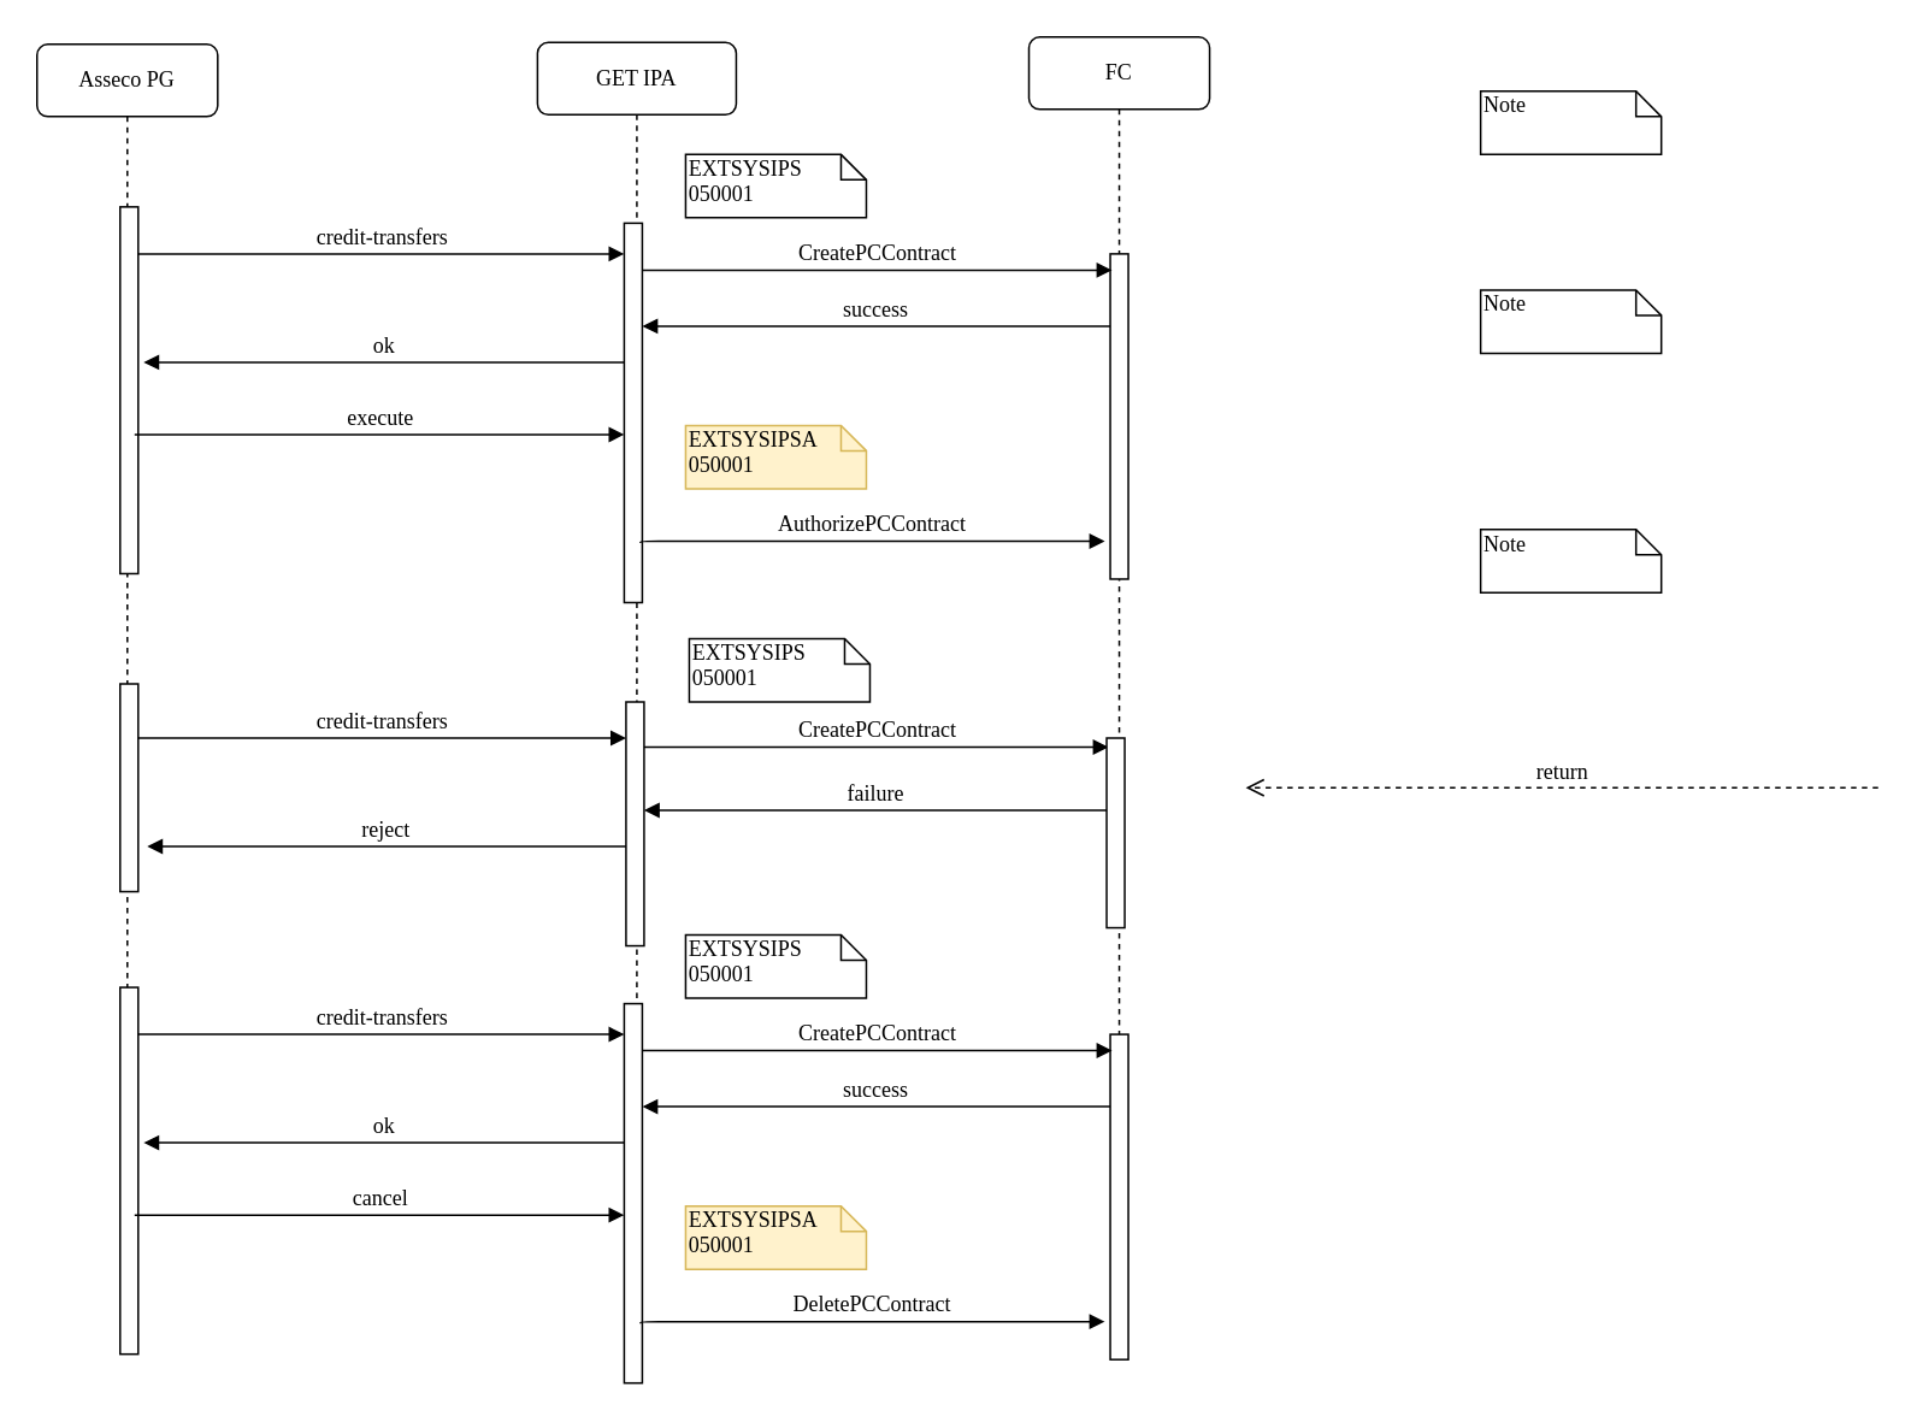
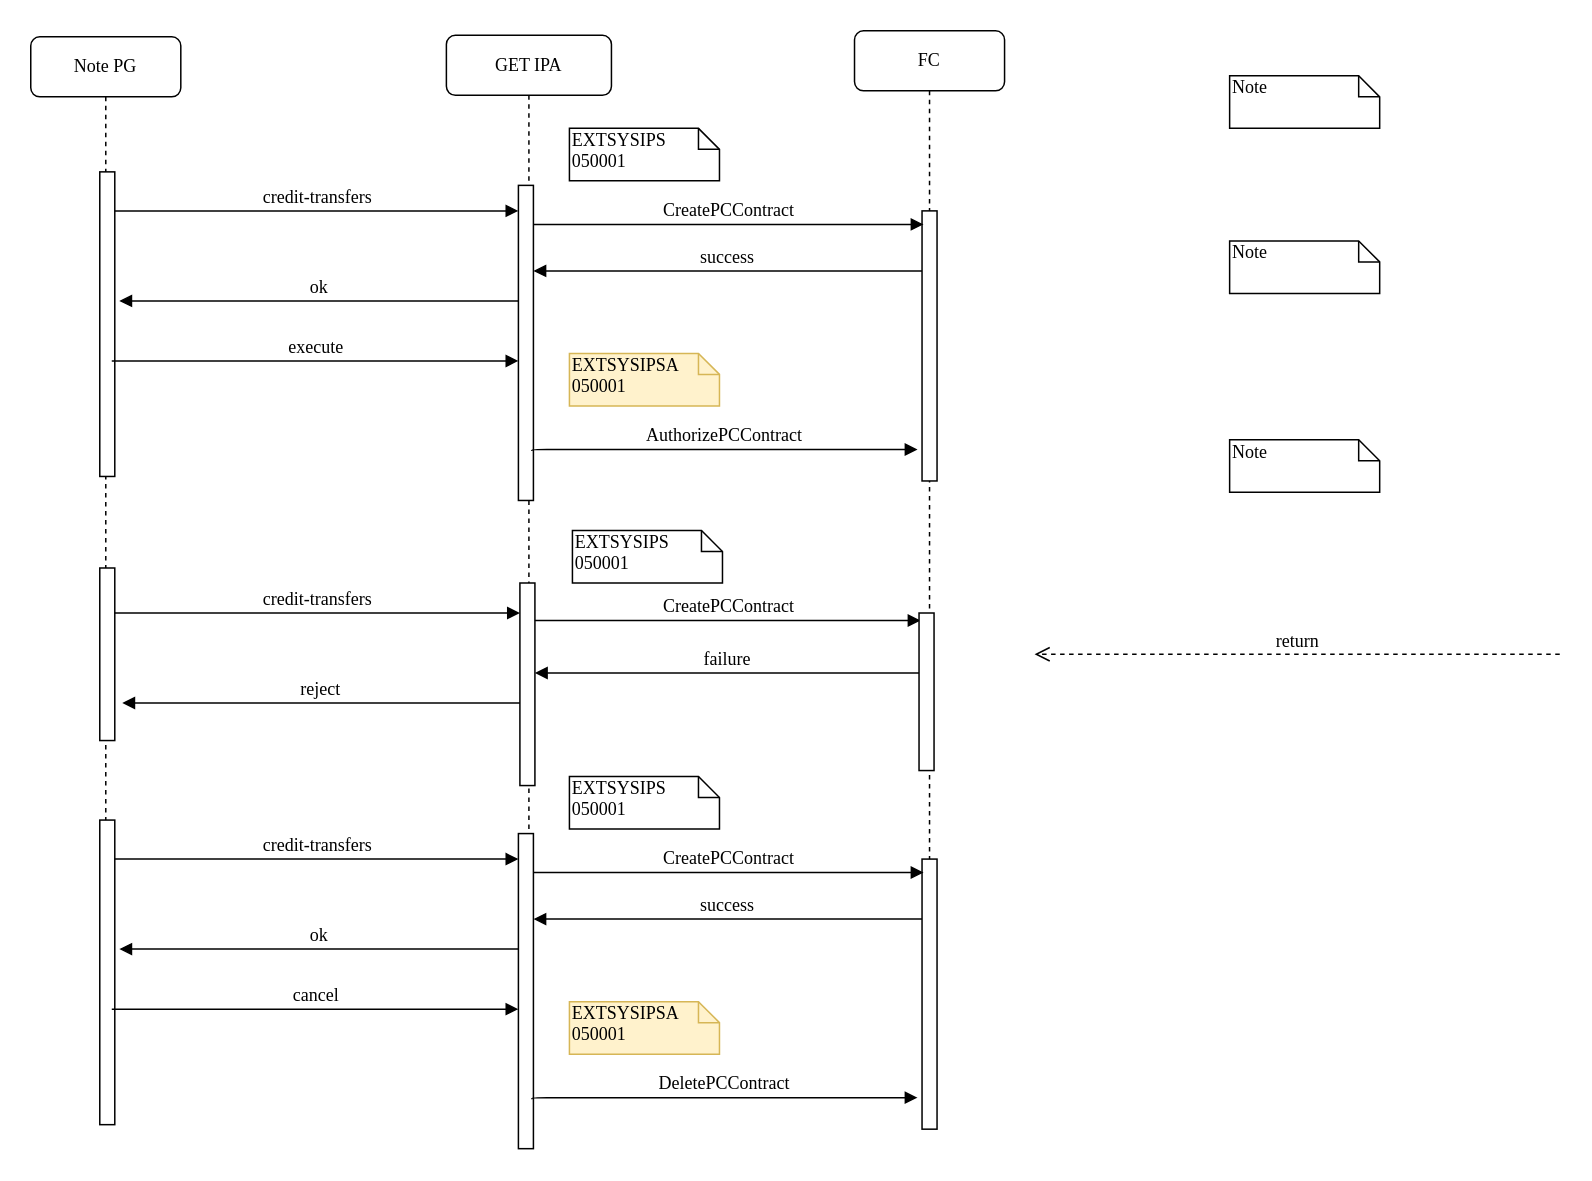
  <mxCell id="0" />
  <mxCell id="1" parent="0" />
- <mxCell id="2" value="Asseco PG" style="shape=umlLifeline;perimeter=lifelinePerimeter;whiteSpace=wrap;html=1;container=1;collapsible=0;recursiveResize=0;outlineConnect=0;rounded=1;shadow=0;comic=0;labelBackgroundColor=none;strokeColor=#000000;strokeWidth=1;fillColor=#FFFFFF;fontFamily=Verdana;fontSize=12;fontColor=#000000;align=center;" parent="1" vertex="1"><mxGeometry x="20" y="24" width="100" height="696" as="geometry" /></mxCell>
+ <mxCell id="2" value="Note PG" style="shape=umlLifeline;perimeter=lifelinePerimeter;whiteSpace=wrap;html=1;container=1;collapsible=0;recursiveResize=0;outlineConnect=0;rounded=1;shadow=0;comic=0;labelBackgroundColor=none;strokeColor=#000000;strokeWidth=1;fillColor=#FFFFFF;fontFamily=Verdana;fontSize=12;fontColor=#000000;align=center;" parent="1" vertex="1"><mxGeometry x="20" y="24" width="100" height="696" as="geometry" /></mxCell>
  <mxCell id="3" value="" style="html=1;points=[];perimeter=orthogonalPerimeter;rounded=0;shadow=0;comic=0;labelBackgroundColor=none;strokeColor=#000000;strokeWidth=1;fillColor=#FFFFFF;fontFamily=Verdana;fontSize=12;fontColor=#000000;align=center;" parent="2" vertex="1"><mxGeometry x="46" y="90" width="10" height="203" as="geometry" /></mxCell>
  <mxCell id="4" value="FC" style="shape=umlLifeline;perimeter=lifelinePerimeter;whiteSpace=wrap;html=1;container=1;collapsible=0;recursiveResize=0;outlineConnect=0;rounded=1;shadow=0;comic=0;labelBackgroundColor=none;strokeColor=#000000;strokeWidth=1;fillColor=#FFFFFF;fontFamily=Verdana;fontSize=12;fontColor=#000000;align=center;" parent="1" vertex="1"><mxGeometry x="569" y="20" width="100" height="710" as="geometry" /></mxCell>
  <mxCell id="5" value="" style="html=1;points=[];perimeter=orthogonalPerimeter;rounded=0;shadow=0;comic=0;labelBackgroundColor=none;strokeColor=#000000;strokeWidth=1;fillColor=#FFFFFF;fontFamily=Verdana;fontSize=12;fontColor=#000000;align=center;" parent="4" vertex="1"><mxGeometry x="45" y="120" width="10" height="180" as="geometry" /></mxCell>
  <mxCell id="6" value="GET IPA" style="shape=umlLifeline;perimeter=lifelinePerimeter;whiteSpace=wrap;html=1;container=1;collapsible=0;recursiveResize=0;outlineConnect=0;rounded=1;shadow=0;comic=0;labelBackgroundColor=none;strokeColor=#000000;strokeWidth=1;fillColor=#FFFFFF;fontFamily=Verdana;fontSize=12;fontColor=#000000;align=center;" parent="1" vertex="1"><mxGeometry x="297" y="23" width="110" height="697" as="geometry" /></mxCell>
  <mxCell id="7" value="" style="html=1;points=[];perimeter=orthogonalPerimeter;rounded=0;shadow=0;comic=0;labelBackgroundColor=none;strokeColor=#000000;strokeWidth=1;fillColor=#FFFFFF;fontFamily=Verdana;fontSize=12;fontColor=#000000;align=center;" parent="6" vertex="1"><mxGeometry x="48" y="100" width="10" height="210" as="geometry" /></mxCell>
  <mxCell id="8" value="" style="html=1;points=[];perimeter=orthogonalPerimeter;rounded=0;shadow=0;comic=0;labelBackgroundColor=none;strokeColor=#000000;strokeWidth=1;fillColor=#FFFFFF;fontFamily=Verdana;fontSize=12;fontColor=#000000;align=center;" parent="6" vertex="1"><mxGeometry x="49" y="365" width="10" height="135" as="geometry" /></mxCell>
  <mxCell id="9" value="" style="html=1;points=[];perimeter=orthogonalPerimeter;rounded=0;shadow=0;comic=0;labelBackgroundColor=none;strokeColor=#000000;strokeWidth=1;fillColor=#FFFFFF;fontFamily=Verdana;fontSize=12;fontColor=#000000;align=center;" parent="6" vertex="1"><mxGeometry x="-231" y="355" width="10" height="115" as="geometry" /></mxCell>
  <mxCell id="10" value="failure" style="html=1;verticalAlign=bottom;endArrow=block;labelBackgroundColor=none;fontFamily=Verdana;fontSize=12;edgeStyle=elbowEdgeStyle;elbow=vertical;" parent="6" source="15" target="8" edge="1"><mxGeometry relative="1" as="geometry"><mxPoint x="274" y="405" as="sourcePoint" /><Array as="points"><mxPoint x="204" y="425" /></Array><mxPoint x="349" y="405" as="targetPoint" /></mxGeometry></mxCell>
  <mxCell id="11" value="&lt;span&gt;credit-transfers&lt;/span&gt;" style="html=1;verticalAlign=bottom;endArrow=block;labelBackgroundColor=none;fontFamily=Verdana;fontSize=12;edgeStyle=elbowEdgeStyle;elbow=vertical;" parent="6" source="9" target="8" edge="1"><mxGeometry relative="1" as="geometry"><mxPoint x="-156" y="385" as="sourcePoint" /><mxPoint x="34" y="370" as="targetPoint" /><Array as="points"><mxPoint x="-66" y="385" /></Array></mxGeometry></mxCell>
  <mxCell id="12" value="CreatePCContract" style="html=1;verticalAlign=bottom;endArrow=block;labelBackgroundColor=none;fontFamily=Verdana;fontSize=12;edgeStyle=elbowEdgeStyle;elbow=vertical;entryX=0.1;entryY=0.05;entryDx=0;entryDy=0;entryPerimeter=0;" parent="6" source="8" target="15" edge="1"><mxGeometry relative="1" as="geometry"><mxPoint x="134" y="385" as="sourcePoint" /><mxPoint x="294" y="393" as="targetPoint" /><Array as="points" /></mxGeometry></mxCell>
  <mxCell id="13" value="EXTSYSIPS&lt;br&gt;050001&lt;br&gt;" style="shape=note;whiteSpace=wrap;html=1;size=14;verticalAlign=top;align=left;spacingTop=-6;rounded=0;shadow=0;comic=0;labelBackgroundColor=none;strokeColor=#000000;strokeWidth=1;fillColor=#FFFFFF;fontFamily=Verdana;fontSize=12;fontColor=#000000;" parent="6" vertex="1"><mxGeometry x="84" y="330" width="100" height="35" as="geometry" /></mxCell>
  <mxCell id="14" value="reject" style="html=1;verticalAlign=bottom;endArrow=block;labelBackgroundColor=none;fontFamily=Verdana;fontSize=12;edgeStyle=elbowEdgeStyle;elbow=vertical;" parent="6" source="8" edge="1"><mxGeometry relative="1" as="geometry"><mxPoint x="-96" y="455" as="sourcePoint" /><Array as="points" /><mxPoint x="-216" y="445" as="targetPoint" /></mxGeometry></mxCell>
  <mxCell id="15" value="" style="html=1;points=[];perimeter=orthogonalPerimeter;rounded=0;shadow=0;comic=0;labelBackgroundColor=none;strokeColor=#000000;strokeWidth=1;fillColor=#FFFFFF;fontFamily=Verdana;fontSize=12;fontColor=#000000;align=center;" parent="6" vertex="1"><mxGeometry x="315" y="385" width="10" height="105" as="geometry" /></mxCell>
  <mxCell id="16" value="success" style="html=1;verticalAlign=bottom;endArrow=block;labelBackgroundColor=none;fontFamily=Verdana;fontSize=12;edgeStyle=elbowEdgeStyle;elbow=vertical;" parent="1" source="5" target="7" edge="1"><mxGeometry relative="1" as="geometry"><mxPoint x="569" y="160" as="sourcePoint" /><Array as="points"><mxPoint x="499" y="180" /></Array><mxPoint x="644" y="160" as="targetPoint" /></mxGeometry></mxCell>
  <mxCell id="17" value="return" style="html=1;verticalAlign=bottom;endArrow=open;dashed=1;endSize=8;labelBackgroundColor=none;fontFamily=Verdana;fontSize=12;edgeStyle=elbowEdgeStyle;elbow=vertical;" parent="1" edge="1"><mxGeometry relative="1" as="geometry"><mxPoint x="689" y="435.5" as="targetPoint" /><Array as="points"><mxPoint x="1019" y="435.5" /></Array><mxPoint x="1039" y="435.5" as="sourcePoint" /></mxGeometry></mxCell>
  <mxCell id="18" value="&lt;span&gt;credit-transfers&lt;/span&gt;" style="html=1;verticalAlign=bottom;endArrow=block;labelBackgroundColor=none;fontFamily=Verdana;fontSize=12;edgeStyle=elbowEdgeStyle;elbow=vertical;" parent="1" source="3" target="7" edge="1"><mxGeometry relative="1" as="geometry"><mxPoint x="139" y="140" as="sourcePoint" /><mxPoint x="329" y="125" as="targetPoint" /><Array as="points"><mxPoint x="229" y="140" /></Array></mxGeometry></mxCell>
  <mxCell id="19" value="CreatePCContract" style="html=1;verticalAlign=bottom;endArrow=block;labelBackgroundColor=none;fontFamily=Verdana;fontSize=12;edgeStyle=elbowEdgeStyle;elbow=vertical;entryX=0.1;entryY=0.05;entryDx=0;entryDy=0;entryPerimeter=0;" parent="1" source="7" target="5" edge="1"><mxGeometry relative="1" as="geometry"><mxPoint x="429" y="140" as="sourcePoint" /><mxPoint x="589" y="148" as="targetPoint" /><Array as="points" /></mxGeometry></mxCell>
  <mxCell id="20" value="Note" style="shape=note;whiteSpace=wrap;html=1;size=14;verticalAlign=top;align=left;spacingTop=-6;rounded=0;shadow=0;comic=0;labelBackgroundColor=none;strokeColor=#000000;strokeWidth=1;fillColor=#FFFFFF;fontFamily=Verdana;fontSize=12;fontColor=#000000;" parent="1" vertex="1"><mxGeometry x="819" y="50" width="100" height="35" as="geometry" /></mxCell>
  <mxCell id="21" value="Note" style="shape=note;whiteSpace=wrap;html=1;size=14;verticalAlign=top;align=left;spacingTop=-6;rounded=0;shadow=0;comic=0;labelBackgroundColor=none;strokeColor=#000000;strokeWidth=1;fillColor=#FFFFFF;fontFamily=Verdana;fontSize=12;fontColor=#000000;" parent="1" vertex="1"><mxGeometry x="819" y="160" width="100" height="35" as="geometry" /></mxCell>
  <mxCell id="22" value="EXTSYSIPS&lt;br&gt;050001&lt;br&gt;" style="shape=note;whiteSpace=wrap;html=1;size=14;verticalAlign=top;align=left;spacingTop=-6;rounded=0;shadow=0;comic=0;labelBackgroundColor=none;strokeColor=#000000;strokeWidth=1;fillColor=#FFFFFF;fontFamily=Verdana;fontSize=12;fontColor=#000000;" parent="1" vertex="1"><mxGeometry x="379" y="85" width="100" height="35" as="geometry" /></mxCell>
  <mxCell id="23" value="Note" style="shape=note;whiteSpace=wrap;html=1;size=14;verticalAlign=top;align=left;spacingTop=-6;rounded=0;shadow=0;comic=0;labelBackgroundColor=none;strokeColor=#000000;strokeWidth=1;fillColor=#FFFFFF;fontFamily=Verdana;fontSize=12;fontColor=#000000;" parent="1" vertex="1"><mxGeometry x="819" y="292.5" width="100" height="35" as="geometry" /></mxCell>
  <mxCell id="24" value="ok" style="html=1;verticalAlign=bottom;endArrow=block;labelBackgroundColor=none;fontFamily=Verdana;fontSize=12;edgeStyle=elbowEdgeStyle;elbow=vertical;" parent="1" source="7" edge="1"><mxGeometry relative="1" as="geometry"><mxPoint x="199" y="210" as="sourcePoint" /><Array as="points" /><mxPoint x="79" y="200" as="targetPoint" /></mxGeometry></mxCell>
  <mxCell id="25" value="&lt;span&gt;execute&lt;/span&gt;" style="html=1;verticalAlign=bottom;endArrow=block;labelBackgroundColor=none;fontFamily=Verdana;fontSize=12;edgeStyle=elbowEdgeStyle;elbow=vertical;" parent="1" target="7" edge="1"><mxGeometry relative="1" as="geometry"><mxPoint x="74" y="240" as="sourcePoint" /><mxPoint x="204" y="240" as="targetPoint" /><Array as="points"><mxPoint x="239" y="240" /><mxPoint x="239" y="280" /><mxPoint x="289" y="150" /><mxPoint x="109" y="140" /></Array></mxGeometry></mxCell>
  <mxCell id="26" value="AuthorizePCContract" style="html=1;verticalAlign=bottom;endArrow=block;entryX=-0.3;entryY=0.883;labelBackgroundColor=none;fontFamily=Verdana;fontSize=12;edgeStyle=elbowEdgeStyle;elbow=vertical;entryDx=0;entryDy=0;entryPerimeter=0;" parent="1" target="5" edge="1"><mxGeometry relative="1" as="geometry"><mxPoint x="354" y="300" as="sourcePoint" /><mxPoint x="504" y="300" as="targetPoint" /><Array as="points"><mxPoint x="619" y="299" /></Array></mxGeometry></mxCell>
  <mxCell id="27" value="EXTSYSIPSA&lt;br&gt;050001&lt;br&gt;" style="shape=note;whiteSpace=wrap;html=1;size=14;verticalAlign=top;align=left;spacingTop=-6;rounded=0;shadow=0;comic=0;labelBackgroundColor=none;strokeColor=#d6b656;strokeWidth=1;fillColor=#fff2cc;fontFamily=Verdana;fontSize=12;" parent="1" vertex="1"><mxGeometry x="379" y="235" width="100" height="35" as="geometry" /></mxCell>
  <mxCell id="28" value="" style="html=1;points=[];perimeter=orthogonalPerimeter;rounded=0;shadow=0;comic=0;labelBackgroundColor=none;strokeColor=#000000;strokeWidth=1;fillColor=#FFFFFF;fontFamily=Verdana;fontSize=12;fontColor=#000000;align=center;" parent="1" vertex="1"><mxGeometry x="66" y="546" width="10" height="203" as="geometry" /></mxCell>
  <mxCell id="29" value="" style="html=1;points=[];perimeter=orthogonalPerimeter;rounded=0;shadow=0;comic=0;labelBackgroundColor=none;strokeColor=#000000;strokeWidth=1;fillColor=#FFFFFF;fontFamily=Verdana;fontSize=12;fontColor=#000000;align=center;" parent="1" vertex="1"><mxGeometry x="614" y="572" width="10" height="180" as="geometry" /></mxCell>
  <mxCell id="30" value="" style="html=1;points=[];perimeter=orthogonalPerimeter;rounded=0;shadow=0;comic=0;labelBackgroundColor=none;strokeColor=#000000;strokeWidth=1;fillColor=#FFFFFF;fontFamily=Verdana;fontSize=12;fontColor=#000000;align=center;" parent="1" vertex="1"><mxGeometry x="345" y="555" width="10" height="210" as="geometry" /></mxCell>
  <mxCell id="31" value="success" style="html=1;verticalAlign=bottom;endArrow=block;labelBackgroundColor=none;fontFamily=Verdana;fontSize=12;edgeStyle=elbowEdgeStyle;elbow=vertical;" parent="1" source="29" target="30" edge="1"><mxGeometry relative="1" as="geometry"><mxPoint x="569" y="592" as="sourcePoint" /><Array as="points"><mxPoint x="499" y="612" /></Array><mxPoint x="644" y="592" as="targetPoint" /></mxGeometry></mxCell>
  <mxCell id="32" value="&lt;span&gt;credit-transfers&lt;/span&gt;" style="html=1;verticalAlign=bottom;endArrow=block;labelBackgroundColor=none;fontFamily=Verdana;fontSize=12;edgeStyle=elbowEdgeStyle;elbow=vertical;" parent="1" source="28" target="30" edge="1"><mxGeometry relative="1" as="geometry"><mxPoint x="139" y="572" as="sourcePoint" /><mxPoint x="329" y="557" as="targetPoint" /><Array as="points"><mxPoint x="229" y="572" /></Array></mxGeometry></mxCell>
  <mxCell id="33" value="CreatePCContract" style="html=1;verticalAlign=bottom;endArrow=block;labelBackgroundColor=none;fontFamily=Verdana;fontSize=12;edgeStyle=elbowEdgeStyle;elbow=vertical;entryX=0.1;entryY=0.05;entryDx=0;entryDy=0;entryPerimeter=0;" parent="1" source="30" target="29" edge="1"><mxGeometry relative="1" as="geometry"><mxPoint x="429" y="572" as="sourcePoint" /><mxPoint x="589" y="580" as="targetPoint" /><Array as="points" /></mxGeometry></mxCell>
  <mxCell id="34" value="EXTSYSIPS&lt;br&gt;050001&lt;br&gt;" style="shape=note;whiteSpace=wrap;html=1;size=14;verticalAlign=top;align=left;spacingTop=-6;rounded=0;shadow=0;comic=0;labelBackgroundColor=none;strokeColor=#000000;strokeWidth=1;fillColor=#FFFFFF;fontFamily=Verdana;fontSize=12;fontColor=#000000;" parent="1" vertex="1"><mxGeometry x="379" y="517" width="100" height="35" as="geometry" /></mxCell>
  <mxCell id="35" value="ok" style="html=1;verticalAlign=bottom;endArrow=block;labelBackgroundColor=none;fontFamily=Verdana;fontSize=12;edgeStyle=elbowEdgeStyle;elbow=vertical;" parent="1" source="30" edge="1"><mxGeometry relative="1" as="geometry"><mxPoint x="199" y="642" as="sourcePoint" /><Array as="points" /><mxPoint x="79" y="632" as="targetPoint" /></mxGeometry></mxCell>
  <mxCell id="36" value="&lt;span&gt;cancel&lt;/span&gt;" style="html=1;verticalAlign=bottom;endArrow=block;labelBackgroundColor=none;fontFamily=Verdana;fontSize=12;edgeStyle=elbowEdgeStyle;elbow=vertical;" parent="1" target="30" edge="1"><mxGeometry relative="1" as="geometry"><mxPoint x="74" y="672" as="sourcePoint" /><mxPoint x="204" y="672" as="targetPoint" /><Array as="points"><mxPoint x="239" y="672" /><mxPoint x="239" y="712" /><mxPoint x="289" y="582" /><mxPoint x="109" y="572" /></Array></mxGeometry></mxCell>
  <mxCell id="37" value="DeletePCContract" style="html=1;verticalAlign=bottom;endArrow=block;entryX=-0.3;entryY=0.883;labelBackgroundColor=none;fontFamily=Verdana;fontSize=12;edgeStyle=elbowEdgeStyle;elbow=vertical;entryDx=0;entryDy=0;entryPerimeter=0;" parent="1" target="29" edge="1"><mxGeometry relative="1" as="geometry"><mxPoint x="354" y="732" as="sourcePoint" /><mxPoint x="504" y="732" as="targetPoint" /><Array as="points"><mxPoint x="619" y="731" /></Array></mxGeometry></mxCell>
  <mxCell id="38" value="EXTSYSIPSA&lt;br&gt;050001&lt;br&gt;" style="shape=note;whiteSpace=wrap;html=1;size=14;verticalAlign=top;align=left;spacingTop=-6;rounded=0;shadow=0;comic=0;labelBackgroundColor=none;strokeColor=#d6b656;strokeWidth=1;fillColor=#fff2cc;fontFamily=Verdana;fontSize=12;" parent="1" vertex="1"><mxGeometry x="379" y="667" width="100" height="35" as="geometry" /></mxCell>
